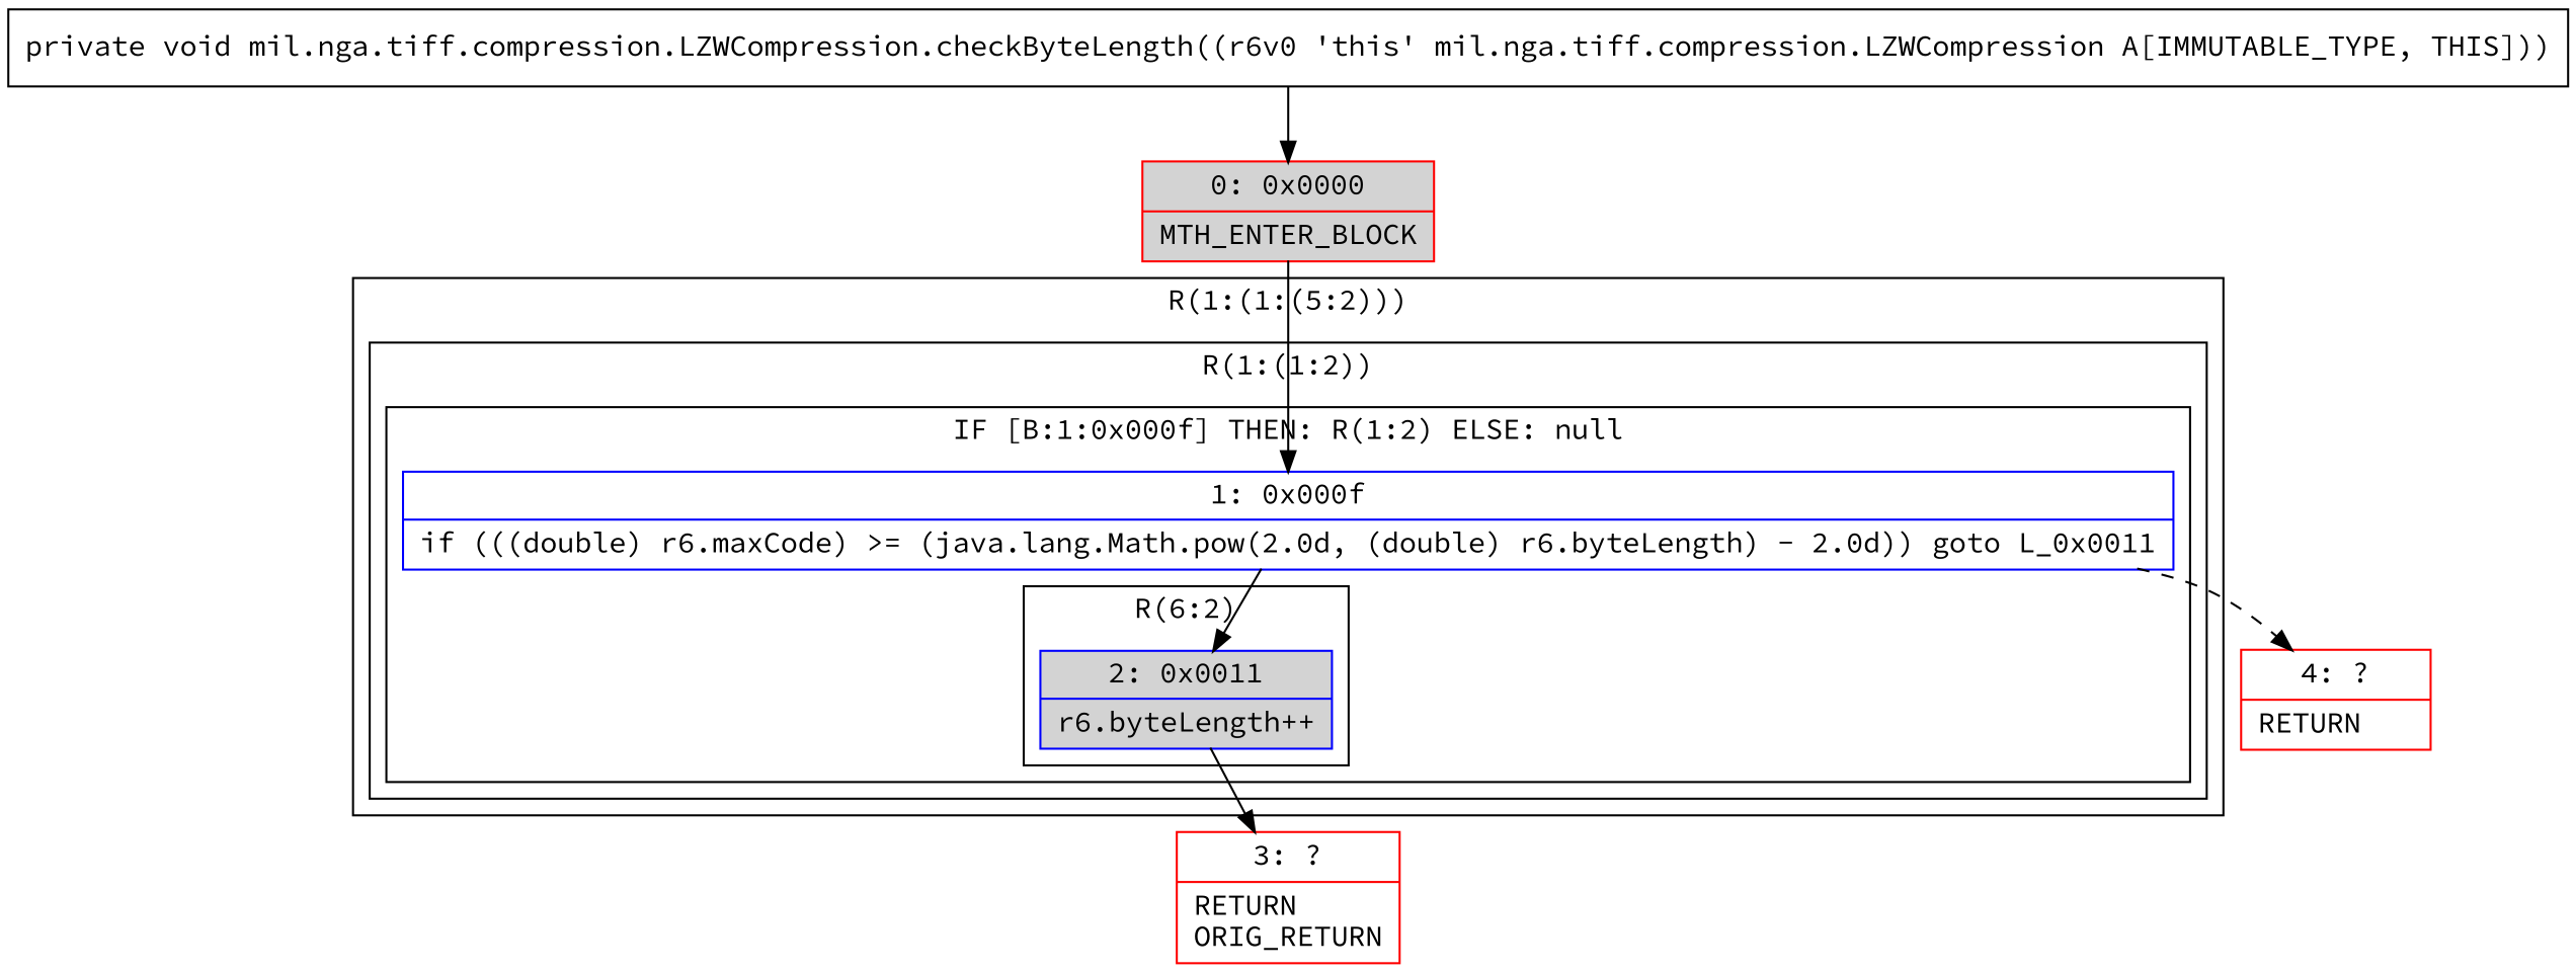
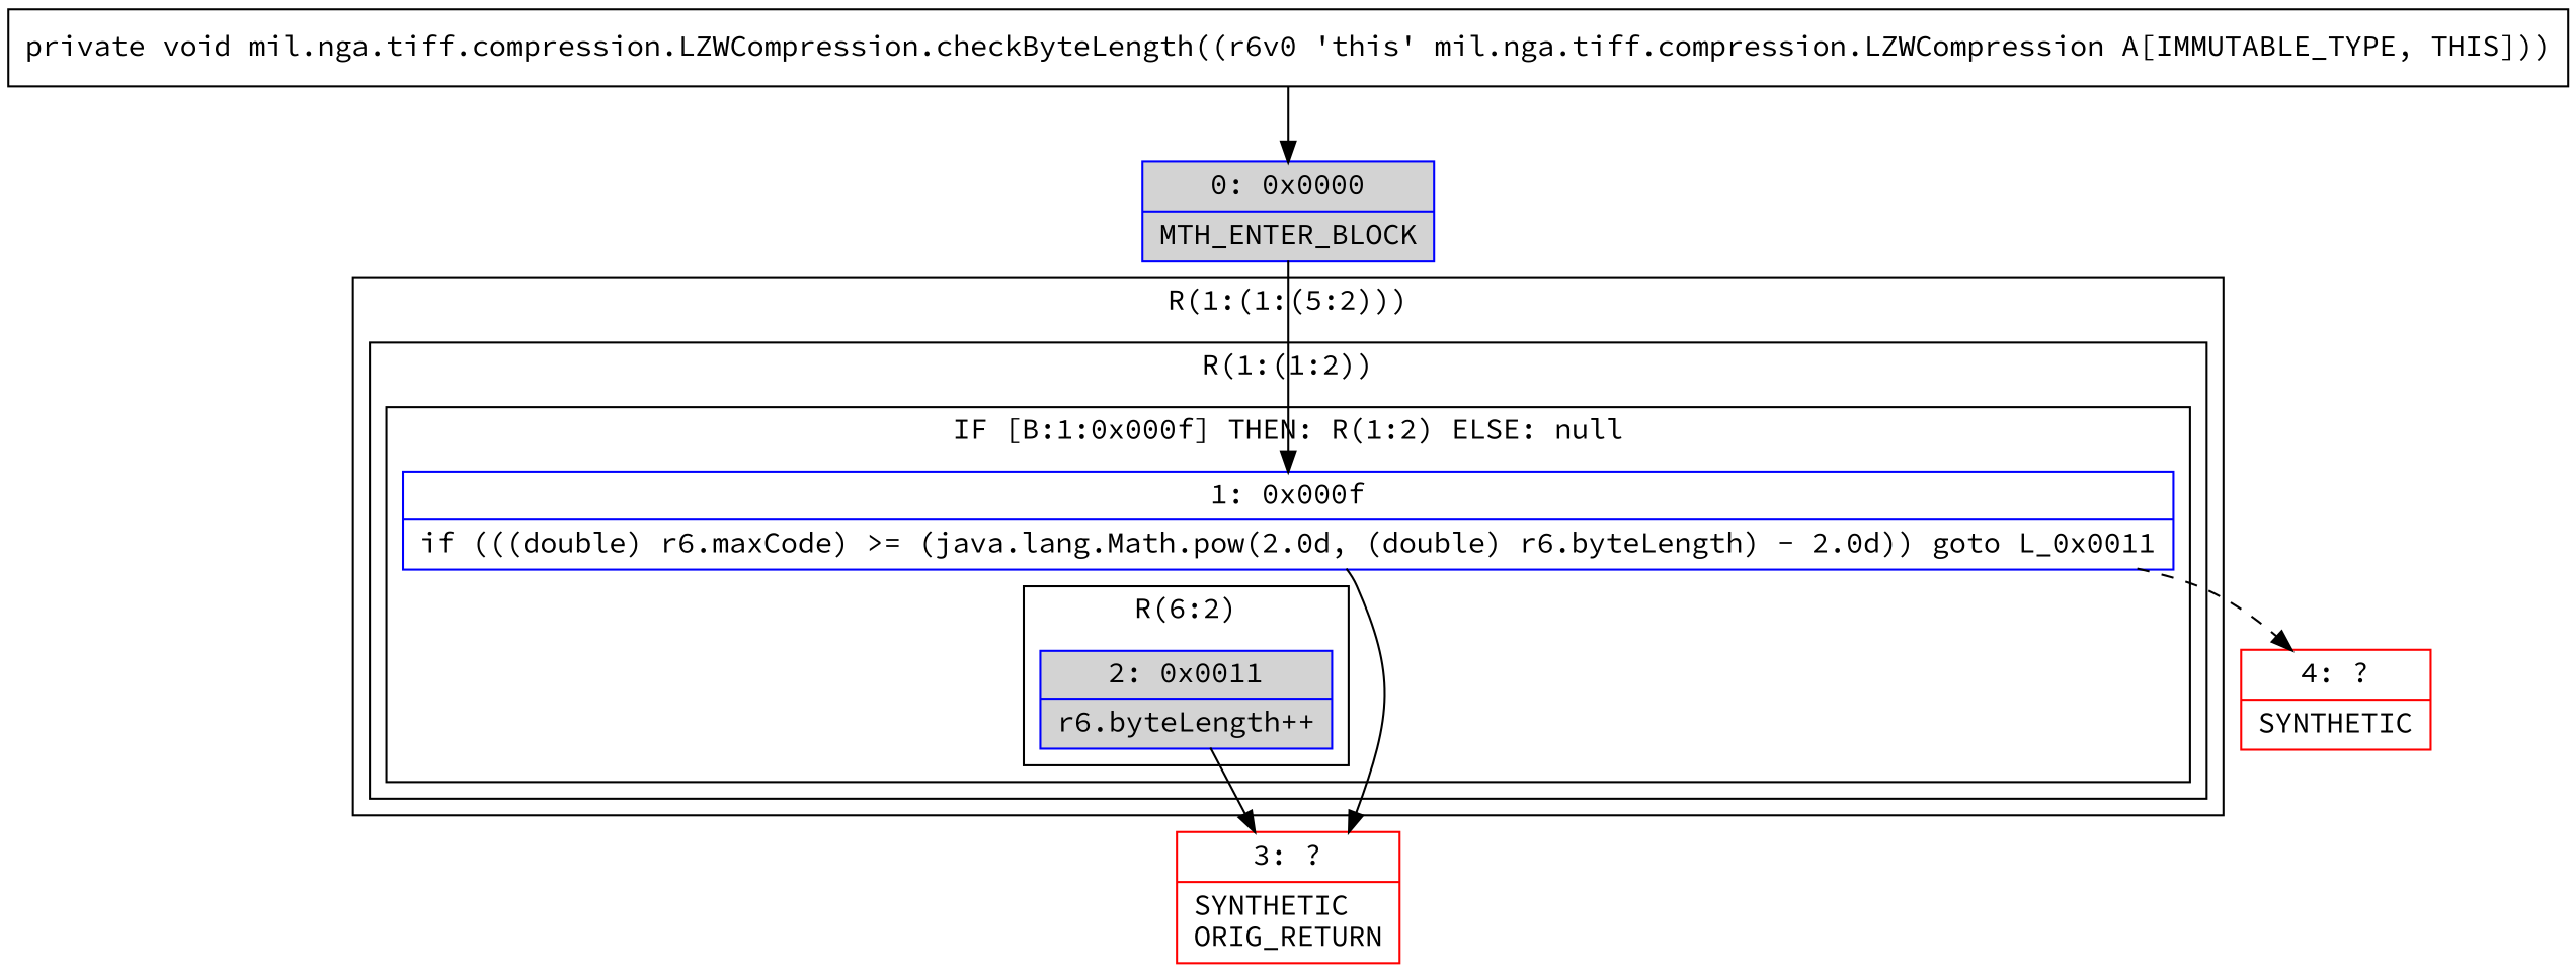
  digraph {
    fontname="Source Code Pro"
    node [color=red fillcolor=white fontname="Source Code Pro" shape=record style=filled]
    edge [fontname="Source Code Pro"]
    n1 [color=blue fillcolor=lightgrey label="{2\:\ 0x0011|r6.byteLength++\l}"]
    n2 [color=blue label="{1\:\ 0x000f|if (((double) r6.maxCode) \>= (java.lang.Math.pow(2.0d, (double) r6.byteLength) \- 2.0d)) goto L_0x0011\l}"]
-   n3 [label="{3\:\ ?|RETURN\lORIG_RETURN\l}"]
-   n4 [label="{4\:\ ?|RETURN\l}"]
-   n5 [fillcolor=lightgrey label="{0\:\ 0x0000|MTH_ENTER_BLOCK\l}"]
+   n3 [label="{3\:\ ?|SYNTHETIC\lORIG_RETURN\l}"]
+   n4 [label="{4\:\ ?|SYNTHETIC\l}"]
+   n5 [color=blue fillcolor=lightgrey label="{0\:\ 0x0000|MTH_ENTER_BLOCK\l}"]
    n6 [label="{private void mil.nga.tiff.compression.LZWCompression.checkByteLength((r6v0 'this' mil.nga.tiff.compression.LZWCompression A[IMMUTABLE_TYPE, THIS])) }" color=""]
    subgraph cluster_1 {
      label="R(1:(1:(5:2)))"
      subgraph cluster_2 {
        label="R(1:(1:2))"
        subgraph cluster_3 {
          label="IF [B:1:0x000f] THEN: R(1:2) ELSE: null"
          n2
          subgraph cluster_4 {
            label="R(6:2)"
            n1
          }
        }
      }
    }
    n1 -> n3
-   n2 -> n1
+   n2 -> n3
    n2 -> n4 [style=dashed]
    n5 -> n2
    n6 -> n5
  }
